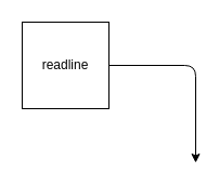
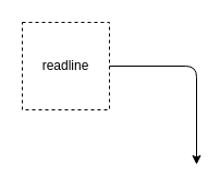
  <mxCell id="0" />
  <mxCell id="1" parent="0" />
- <mxCell id="2" value="readline" style="whiteSpace=wrap;html=1;aspect=fixed;" vertex="1" parent="1"><mxGeometry x="20" y="20" width="80" height="80" as="geometry" /></mxCell>
+ <mxCell id="2" value="readline" style="whiteSpace=wrap;html=1;aspect=fixed;dashed=1;" vertex="1" parent="1"><mxGeometry x="20" y="20" width="80" height="80" as="geometry" /></mxCell>
  <mxCell id="3" value="" style="endArrow=classic;html=1;exitX=1;exitY=0.5;exitDx=0;exitDy=0;" edge="1" parent="1" source="2"><mxGeometry width="50" height="50" relative="1" as="geometry"><mxPoint x="200" y="330" as="sourcePoint" /><mxPoint x="180" y="150" as="targetPoint" /><Array as="points"><mxPoint x="180" y="60" /></Array></mxGeometry></mxCell>
